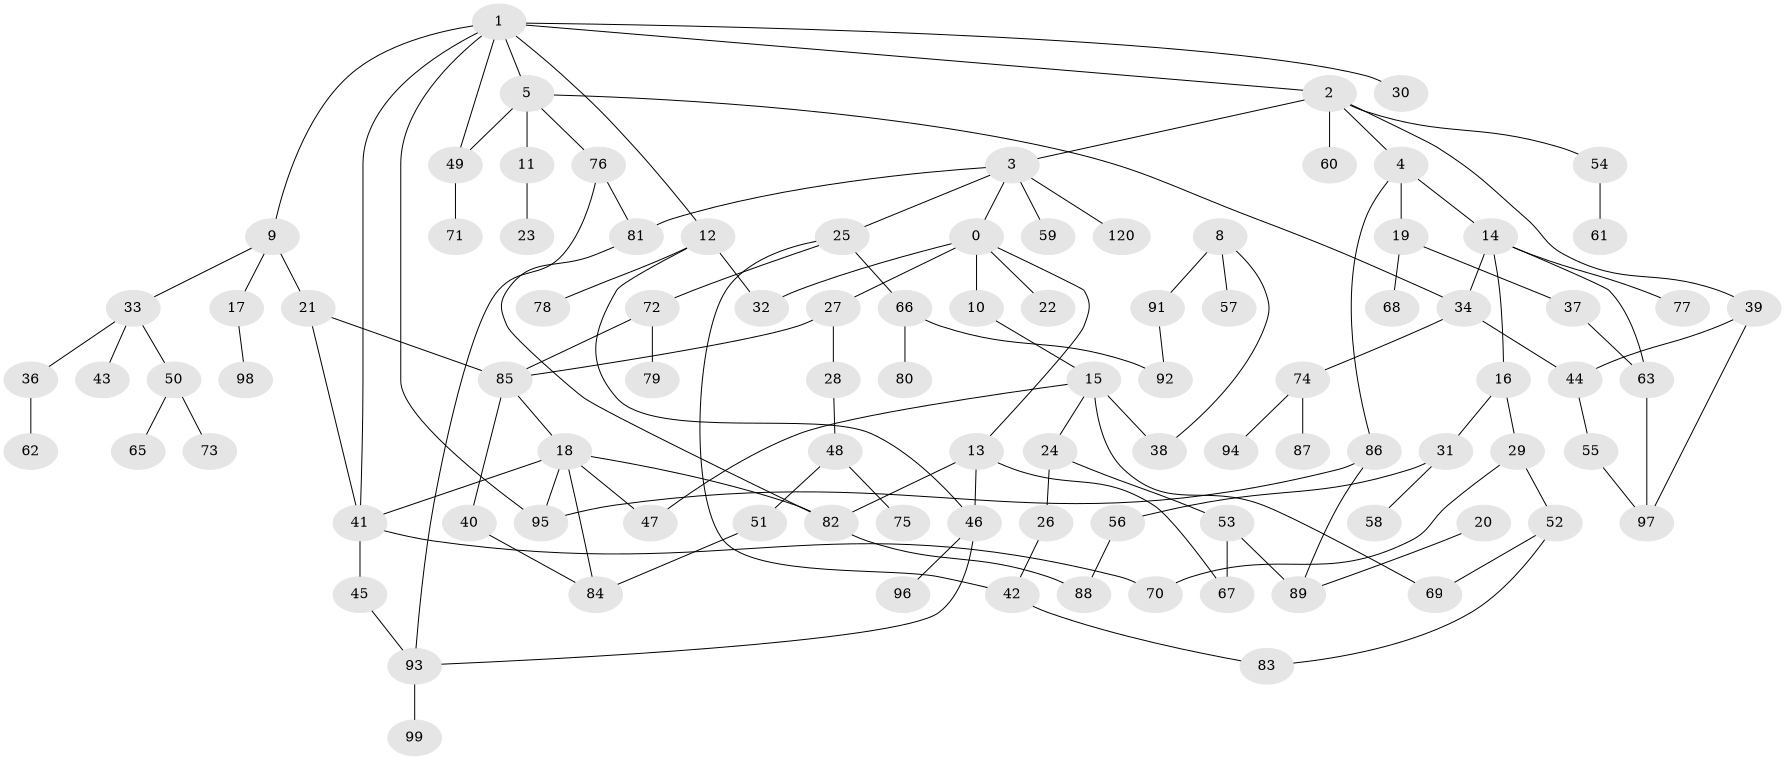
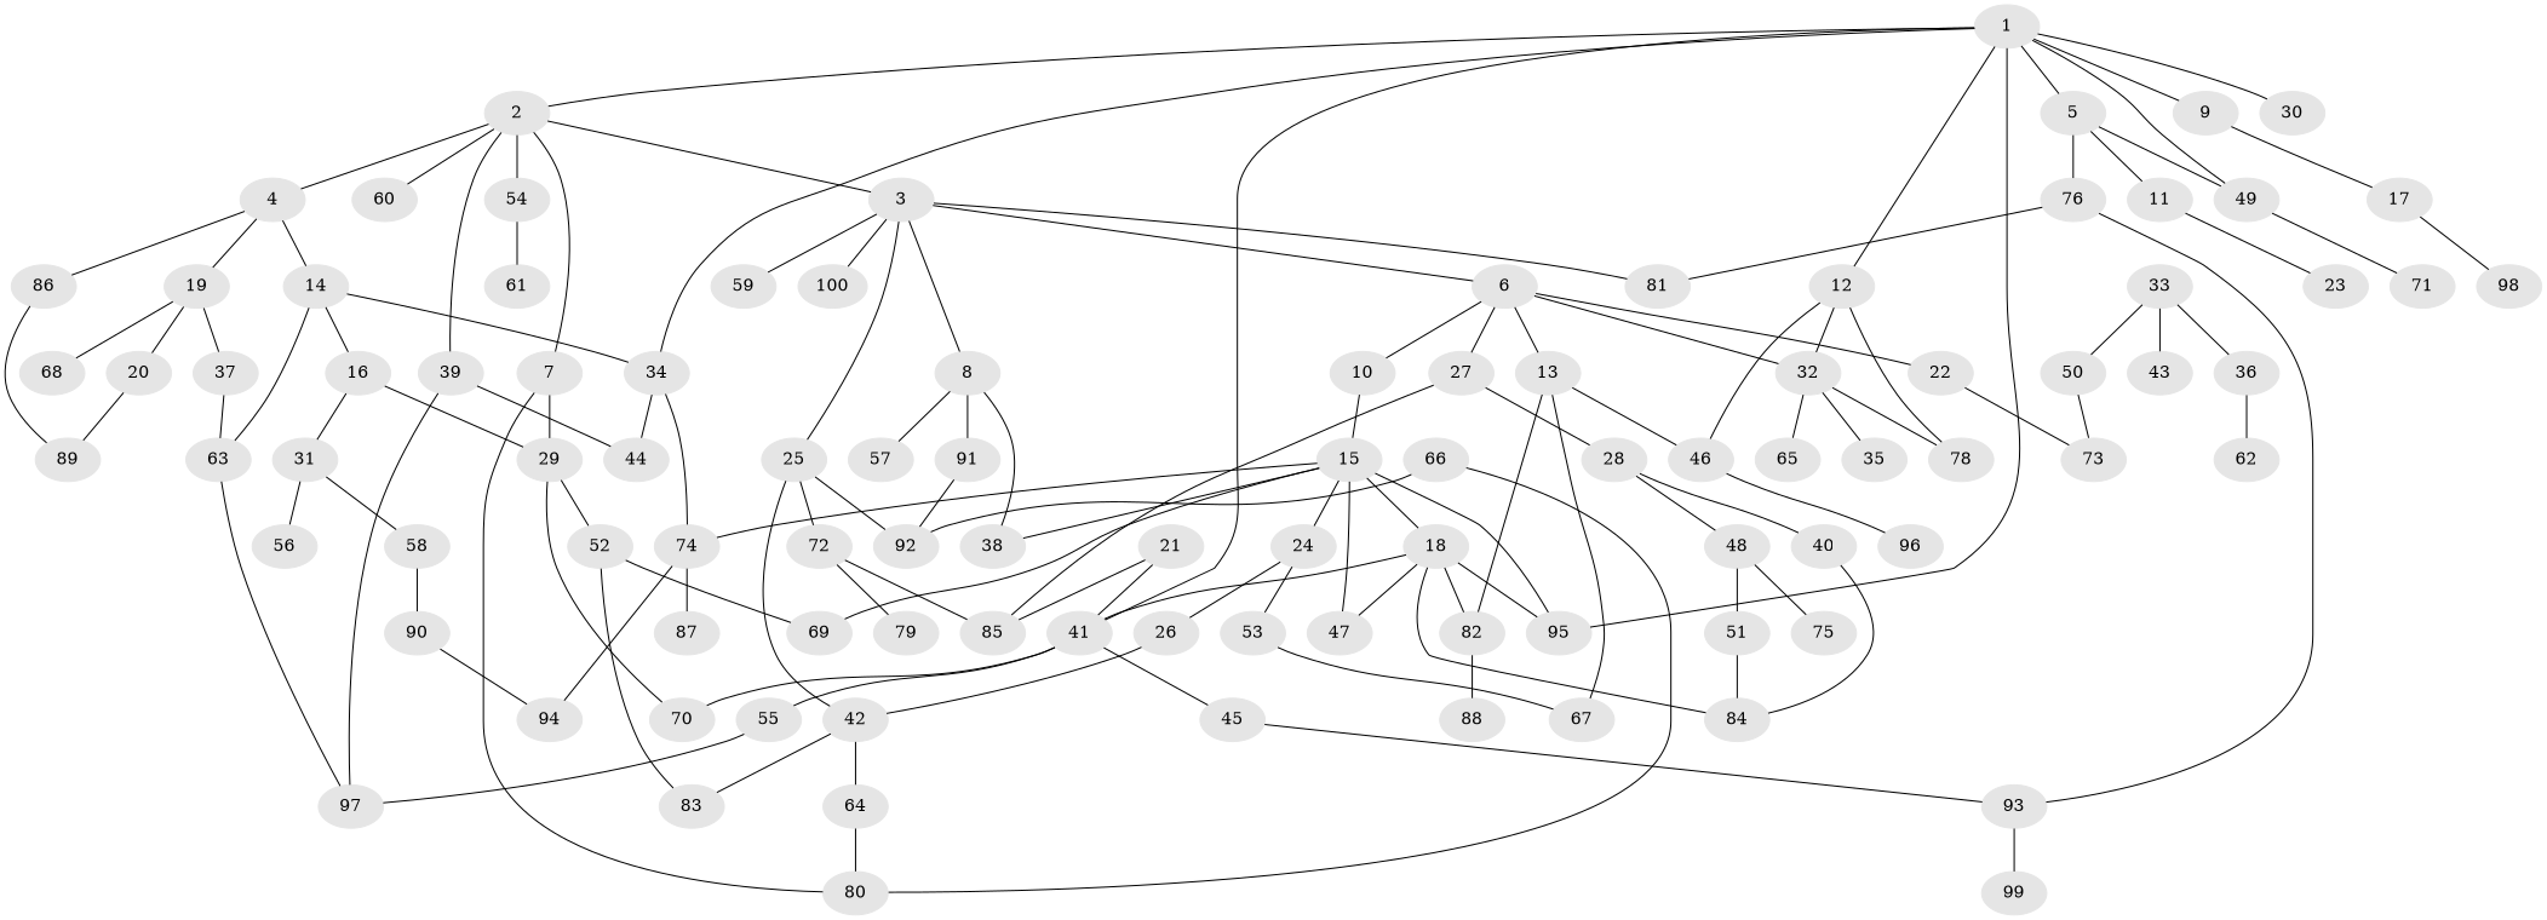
  graph {
    node [color=gray90 style=filled]
    1
    2
    5
    9
    12
    30
    41
    49
    95
    3
    4
+   7
    39
    54
    60
    11
    34
    76
    17
    21
    33
    32
    46
    78
    70
    45
    55
    71
-   6 [label=0]
+   6
    8
    25
    59
    81
-   100 [label=120]
+   100
    14
    19
    86
    29
    80
    44
    97
    61
    10
    13
    22
    27
    38
    57
    91
    42
    66
    72
    82
    16
    63
-   77
    20
    37
    68
    89
    23
    74
    93
    15
    67
    73
    85
    28
+   35
    65
    52
    92
    98
    36
    43
    50
    18
    24
    47
    69
    96
    88
    31
    84
    26
    53
    87
    94
    56
    58
+   64
    83
    79
    40
    48
    51
    75
+   90
    62
    99
    1 -- 2
    1 -- 5
    1 -- 9
    1 -- 12
    1 -- 30
    1 -- 41
    1 -- 49
    1 -- 95
    2 -- 3
    2 -- 4
+   2 -- 7
    2 -- 39
    2 -- 54
    2 -- 60
    5 -- 49
    5 -- 11
-   5 -- 34
+   1 -- 34
    5 -- 76
    9 -- 17
-   9 -- 21
-   9 -- 33
    12 -- 32
    12 -- 46
    12 -- 78
    41 -- 70
    41 -- 45
-   44 -- 55
+   41 -- 55
    49 -- 71
    3 -- 6
+   3 -- 8
    3 -- 25
    3 -- 59
    3 -- 81
    3 -- 100
    4 -- 14
    4 -- 19
    4 -- 86
+   7 -- 29
+   7 -- 80
    39 -- 44
    39 -- 97
    54 -- 61
    11 -- 23
    34 -- 44
    34 -- 74
    76 -- 81
    76 -- 93
    17 -- 98
    21 -- 41
    21 -- 85
    33 -- 36
    33 -- 43
    33 -- 50
-   50 -- 65
-   46 -- 93
+   32 -- 78
+   32 -- 35
+   32 -- 65
    46 -- 96
    45 -- 93
    55 -- 97
    6 -- 32
    6 -- 10
    6 -- 13
    6 -- 22
    6 -- 27
    8 -- 38
    8 -- 57
    8 -- 91
    25 -- 42
-   25 -- 66
+   25 -- 92
    25 -- 72
-   81 -- 82
    14 -- 34
    14 -- 16
    14 -- 63
-   14 -- 77
+   19 -- 20
    19 -- 37
    19 -- 68
-   86 -- 95
+   15 -- 95
    86 -- 89
    29 -- 70
    29 -- 52
    10 -- 15
    13 -- 46
    13 -- 82
    13 -- 67
+   22 -- 73
    27 -- 85
    27 -- 28
    91 -- 92
+   42 -- 64
    42 -- 83
    66 -- 80
    66 -- 92
    72 -- 85
    72 -- 79
    82 -- 88
    16 -- 29
    16 -- 31
    63 -- 97
    20 -- 89
    37 -- 63
    74 -- 87
    74 -- 94
    93 -- 99
    15 -- 38
-   85 -- 18
+   15 -- 74
+   15 -- 18
    15 -- 24
    15 -- 47
    15 -- 69
-   85 -- 40
+   28 -- 40
    28 -- 48
    52 -- 69
    52 -- 83
    36 -- 62
    50 -- 73
    18 -- 41
    18 -- 95
    18 -- 82
    18 -- 47
    18 -- 84
    24 -- 26
    24 -- 53
    31 -- 56
    31 -- 58
    26 -- 42
-   53 -- 89
    53 -- 67
-   56 -- 88
+   58 -- 90
+   64 -- 80
    40 -- 84
    48 -- 51
    48 -- 75
    51 -- 84
+   90 -- 94
  }
